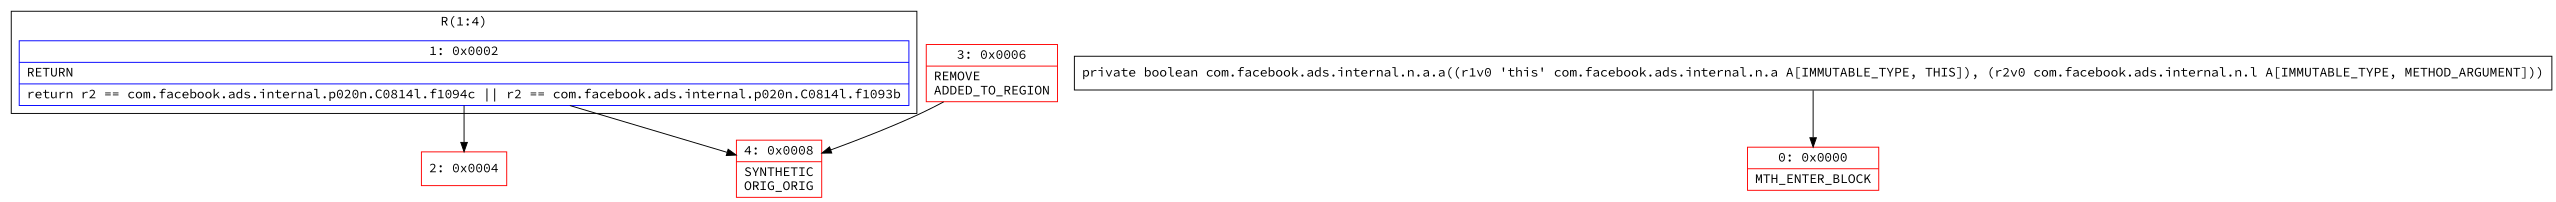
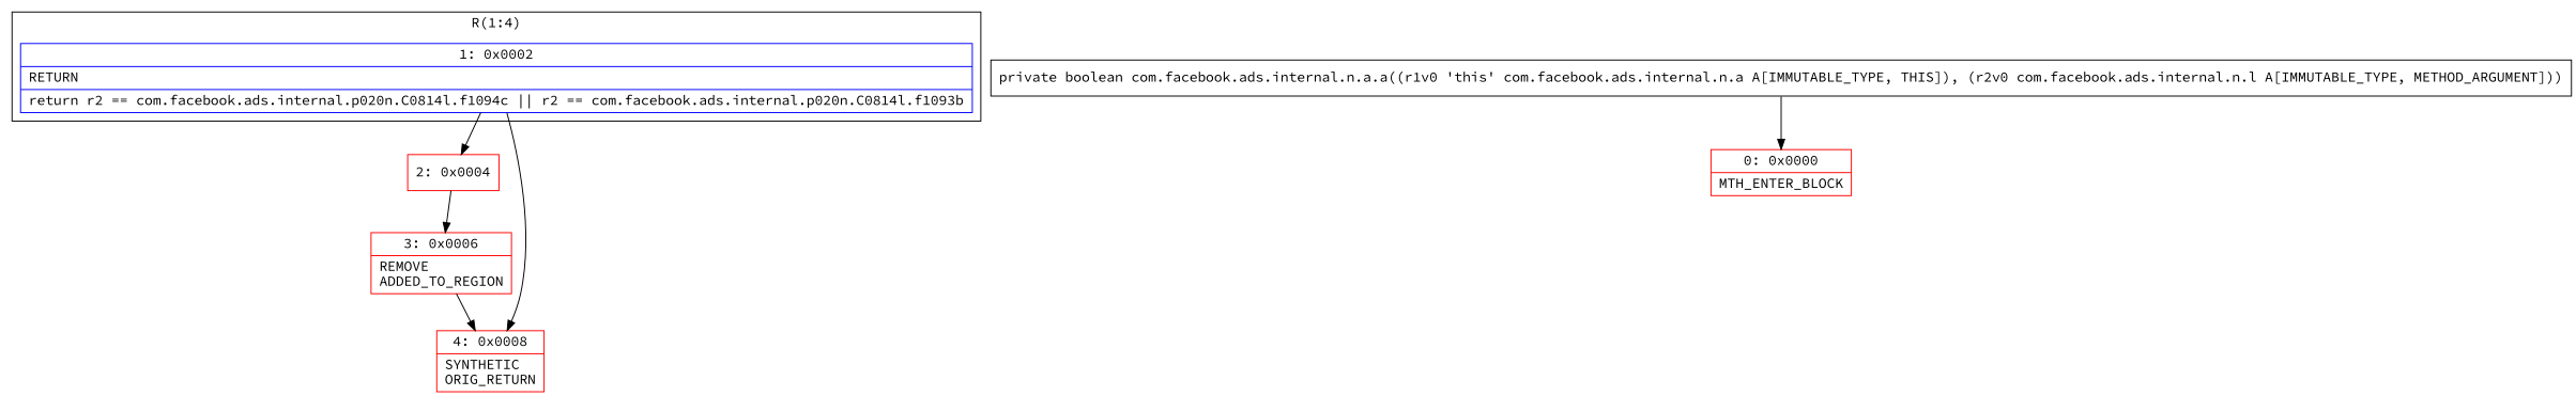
  digraph {
    fontname="Source Code Pro"
    node [color=red fontname="Source Code Pro" shape=record]
    edge [fontname="Source Code Pro"]
    n1 [color=blue label="{1\:\ 0x0002|RETURN\l|return r2 == com.facebook.ads.internal.p020n.C0814l.f1094c \|\| r2 == com.facebook.ads.internal.p020n.C0814l.f1093b\l}"]
    n2 [label="{2\:\ 0x0004}"]
-   n3 [label="{4\:\ 0x0008|SYNTHETIC\lORIG_ORIG\l}"]
+   n3 [label="{4\:\ 0x0008|SYNTHETIC\lORIG_RETURN\l}"]
    n4 [label="{3\:\ 0x0006|REMOVE\lADDED_TO_REGION\l}"]
    n5 [label="{0\:\ 0x0000|MTH_ENTER_BLOCK\l}"]
    n6 [label="{private boolean com.facebook.ads.internal.n.a.a((r1v0 'this' com.facebook.ads.internal.n.a A[IMMUTABLE_TYPE, THIS]), (r2v0 com.facebook.ads.internal.n.l A[IMMUTABLE_TYPE, METHOD_ARGUMENT])) }" color=""]
    subgraph cluster_1 {
      label="R(1:4)"
      n1
    }
    n1 -> n2
    n1 -> n3
+   n2 -> n4
    n4 -> n3
    n6 -> n5
  }
